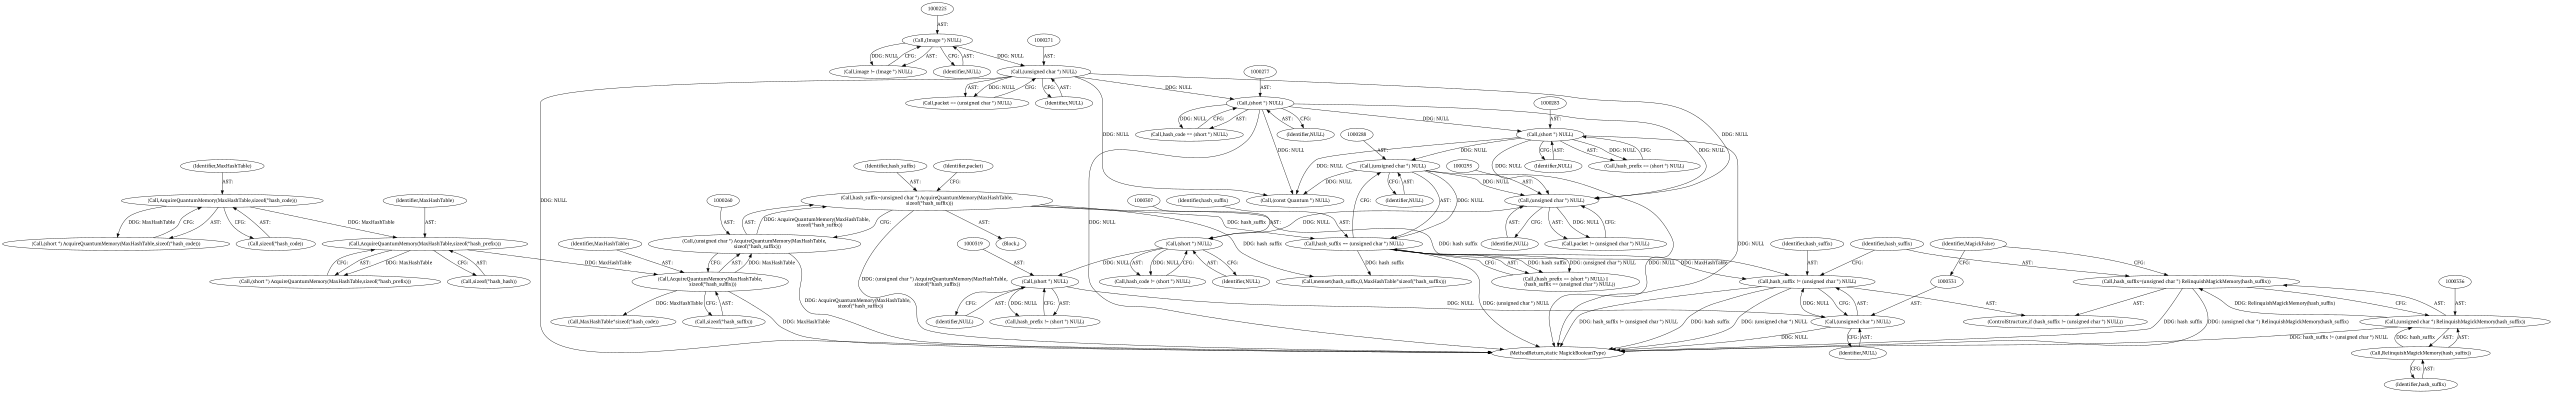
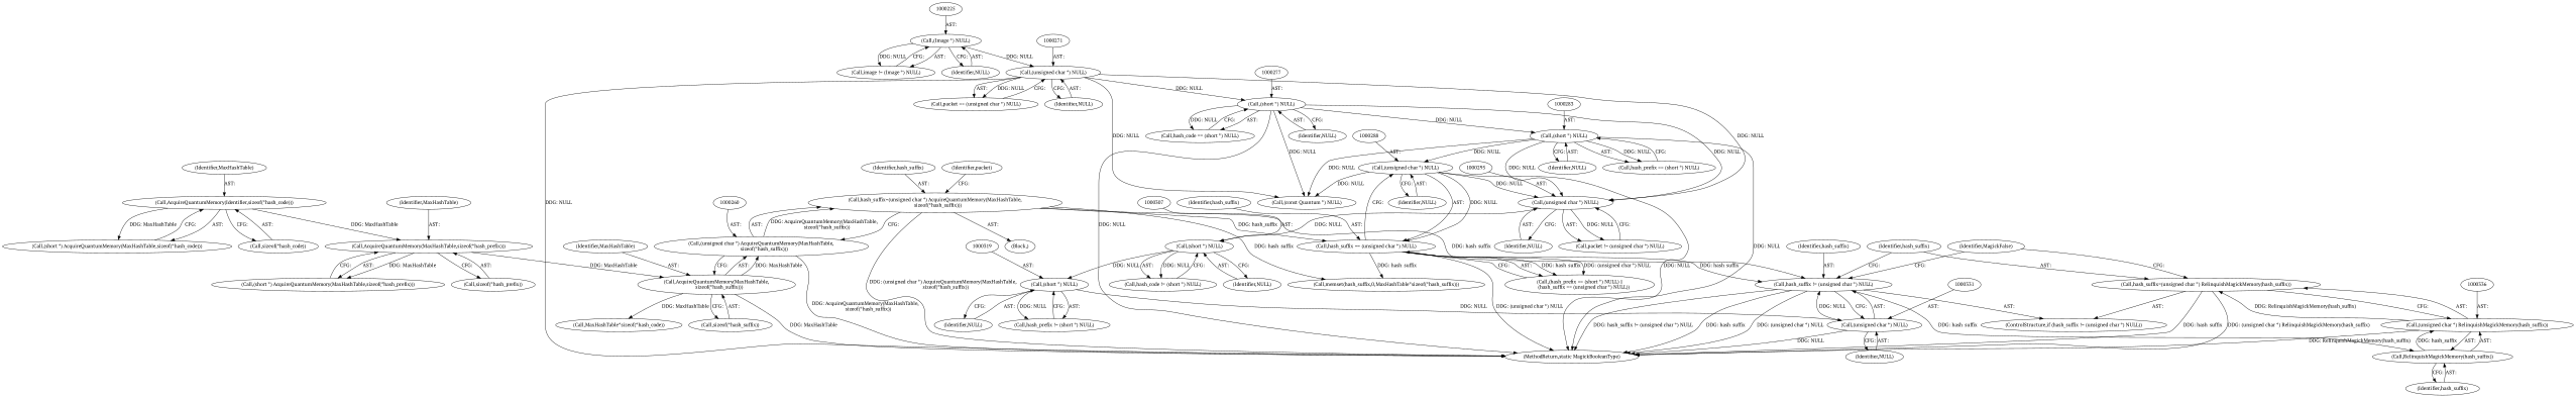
  digraph {
    fontname="PT Serif"
    node [fontname="PT Serif"]
    edge [fontname="PT Serif"]
    n1 [label="(Call,hash_suffix=(unsigned char *) RelinquishMagickMemory(hash_suffix))"]
    n2 [label="(Call,(unsigned char *) RelinquishMagickMemory(hash_suffix))"]
    n3 [label="(MethodReturn,static MagickBooleanType)"]
    n4 [label="(ControlStructure,if (hash_suffix != (unsigned char *) NULL))"]
    n5 [label="(Call,RelinquishMagickMemory(hash_suffix))"]
    n6 [label="(Identifier,hash_suffix)"]
    n7 [label="(Call,hash_suffix != (unsigned char *) NULL)"]
    n8 [label="(Call,(unsigned char *) NULL)"]
    n9 [label="(Identifier,NULL)"]
    n10 [label="(Call,hash_suffix == (unsigned char *) NULL)"]
    n11 [label="(Call,(unsigned char *) NULL)"]
    n12 [label="(Call,memset(hash_suffix,0,MaxHashTable*sizeof(*hash_suffix)))"]
    n13 [label="(Call,(hash_prefix == (short *) NULL) ||\n      (hash_suffix == (unsigned char *) NULL))"]
    n14 [label="(Call,(unsigned char *) NULL)"]
    n15 [label="(Call,(const Quantum *) NULL)"]
    n16 [label="(Identifier,NULL)"]
    n17 [label="(Call,hash_suffix=(unsigned char *) AcquireQuantumMemory(MaxHashTable,\n    sizeof(*hash_suffix)))"]
    n18 [label="(Call,(unsigned char *) AcquireQuantumMemory(MaxHashTable,\n    sizeof(*hash_suffix)))"]
    n19 [label="(Block,)"]
    n20 [label="(Call,AcquireQuantumMemory(MaxHashTable,\n    sizeof(*hash_suffix)))"]
    n21 [label="(Call,MaxHashTable*sizeof(*hash_code))"]
    n22 [label="(Call,sizeof(*hash_suffix))"]
    n23 [label="(Call,AcquireQuantumMemory(MaxHashTable,sizeof(*hash_prefix)))"]
-   n24 [label="(Call,sizeof(*hash_hash))"]
+   n24 [label="(Call,sizeof(*hash_prefix))"]
    n25 [label="(Call,(short *) AcquireQuantumMemory(MaxHashTable,sizeof(*hash_prefix)))"]
-   n26 [label="(Call,AcquireQuantumMemory(MaxHashTable,sizeof(*hash_code)))"]
+   n26 [label="(Call,AcquireQuantumMemory(Identifier,sizeof(*hash_code)))"]
    n27 [label="(Call,sizeof(*hash_code))"]
    n28 [label="(Call,(short *) AcquireQuantumMemory(MaxHashTable,sizeof(*hash_code)))"]
    n29 [label="(Call,(short *) NULL)"]
    n30 [label="(Identifier,NULL)"]
    n31 [label="(Call,packet != (unsigned char *) NULL)"]
    n32 [label="(Call,(short *) NULL)"]
    n33 [label="(Call,hash_prefix == (short *) NULL)"]
    n34 [label="(Identifier,NULL)"]
    n35 [label="(Call,(short *) NULL)"]
    n36 [label="(Call,hash_code == (short *) NULL)"]
    n37 [label="(Identifier,NULL)"]
    n38 [label="(Call,(unsigned char *) NULL)"]
    n39 [label="(Call,packet == (unsigned char *) NULL)"]
    n40 [label="(Identifier,NULL)"]
    n41 [label="(Call,(Image *) NULL)"]
    n42 [label="(Identifier,NULL)"]
    n43 [label="(Call,image != (Image *) NULL)"]
    n44 [label="(Call,(short *) NULL)"]
    n45 [label="(Identifier,NULL)"]
    n46 [label="(Call,hash_prefix != (short *) NULL)"]
    n47 [label="(Identifier,NULL)"]
    n48 [label="(Call,hash_code != (short *) NULL)"]
    n49 [label="(Identifier,hash_suffix)"]
    n50 [label="(Identifier,MaxHashTable)"]
    n51 [label="(Identifier,packet)"]
    n52 [label="(Identifier,hash_suffix)"]
    n53 [label="(Identifier,MaxHashTable)"]
    n54 [label="(Identifier,hash_suffix)"]
    n55 [label="(Identifier,MaxHashTable)"]
    n56 [label="(Identifier,MagickFalse)"]
    n57 [label="(Identifier,hash_suffix)"]
    1000336
    1000260
    1000288
    1000283
    1000277
    1000271
    1000225
    1000331
    1000319
    1000307
    1000295
    n1 -> n2 [label="CFG: "]
    n1 -> n3 [label="DDG: hash_suffix"]
    n1 -> n3 [label="DDG: (unsigned char *) RelinquishMagickMemory(hash_suffix)"]
    n1 -> n4 [label="AST: "]
    n2 -> n1 [label="AST: "]
    n2 -> n1 [label="DDG: RelinquishMagickMemory(hash_suffix)"]
-   n2 -> n3 [label="DDG: hash_suffix != (unsigned char *) NULL"]
+   n2 -> n3 [label="DDG: RelinquishMagickMemory(hash_suffix)"]
    n2 -> n5 [label="AST: "]
    n5 -> n2 [label="AST: "]
    n5 -> n2 [label="DDG: hash_suffix"]
    n5 -> n6 [label="CFG: "]
    n6 -> n5 [label="AST: "]
    n7 -> n3 [label="DDG: hash_suffix != (unsigned char *) NULL"]
    n7 -> n3 [label="DDG: hash_suffix"]
    n7 -> n3 [label="DDG: (unsigned char *) NULL"]
    n7 -> n4 [label="AST: "]
+   n7 -> n5 [label="DDG: hash_suffix"]
    n7 -> n8 [label="CFG: "]
    n8 -> n3 [label="DDG: NULL"]
    n8 -> n7 [label="AST: "]
    n8 -> n7 [label="DDG: NULL"]
    n8 -> n9 [label="CFG: "]
    n9 -> n8 [label="AST: "]
    n10 -> n3 [label="DDG: (unsigned char *) NULL"]
-   n10 -> n7 [label="DDG: MaxHashTable"]
+   n10 -> n7 [label="DDG: hash_suffix"]
    n10 -> n11 [label="CFG: "]
    n10 -> n12 [label="DDG: hash_suffix"]
    n10 -> n13 [label="AST: "]
    n10 -> n13 [label="DDG: hash_suffix"]
    n10 -> n13 [label="DDG: (unsigned char *) NULL"]
    n11 -> n3 [label="DDG: NULL"]
    n11 -> n10 [label="AST: "]
    n11 -> n10 [label="DDG: NULL"]
    n11 -> n14 [label="DDG: NULL"]
    n11 -> n15 [label="DDG: NULL"]
    n11 -> n16 [label="CFG: "]
    n13 -> n10 [label="CFG: "]
    n14 -> n29 [label="DDG: NULL"]
    n14 -> n30 [label="CFG: "]
    n14 -> n31 [label="AST: "]
    n14 -> n31 [label="DDG: NULL"]
    n16 -> n11 [label="AST: "]
    n17 -> n3 [label="DDG: (unsigned char *) AcquireQuantumMemory(MaxHashTable,\n    sizeof(*hash_suffix))"]
    n17 -> n7 [label="DDG: hash_suffix"]
    n17 -> n10 [label="DDG: hash_suffix"]
    n17 -> n12 [label="DDG: hash_suffix"]
    n17 -> n18 [label="CFG: "]
    n17 -> n19 [label="AST: "]
    n18 -> n3 [label="DDG: AcquireQuantumMemory(MaxHashTable,\n    sizeof(*hash_suffix))"]
    n18 -> n17 [label="AST: "]
    n18 -> n17 [label="DDG: AcquireQuantumMemory(MaxHashTable,\n    sizeof(*hash_suffix))"]
    n18 -> n20 [label="CFG: "]
    n20 -> n3 [label="DDG: MaxHashTable"]
    n20 -> n18 [label="AST: "]
    n20 -> n18 [label="DDG: MaxHashTable"]
    n20 -> n21 [label="DDG: MaxHashTable"]
    n20 -> n22 [label="CFG: "]
    n22 -> n20 [label="AST: "]
    n23 -> n20 [label="DDG: MaxHashTable"]
    n23 -> n24 [label="CFG: "]
    n23 -> n25 [label="AST: "]
    n23 -> n25 [label="DDG: MaxHashTable"]
    n24 -> n23 [label="AST: "]
    n25 -> n23 [label="CFG: "]
    n26 -> n23 [label="DDG: MaxHashTable"]
    n26 -> n27 [label="CFG: "]
    n26 -> n28 [label="AST: "]
    n26 -> n28 [label="DDG: MaxHashTable"]
    n27 -> n26 [label="AST: "]
    n28 -> n26 [label="CFG: "]
    n29 -> n44 [label="DDG: NULL"]
    n29 -> n47 [label="CFG: "]
    n29 -> n48 [label="AST: "]
    n29 -> n48 [label="DDG: NULL"]
    n30 -> n14 [label="AST: "]
    n31 -> n14 [label="CFG: "]
    n32 -> n3 [label="DDG: NULL"]
    n32 -> n11 [label="DDG: NULL"]
    n32 -> n14 [label="DDG: NULL"]
    n32 -> n15 [label="DDG: NULL"]
    n32 -> n33 [label="AST: "]
    n32 -> n33 [label="DDG: NULL"]
    n32 -> n34 [label="CFG: "]
    n33 -> n32 [label="CFG: "]
    n34 -> n32 [label="AST: "]
    n35 -> n3 [label="DDG: NULL"]
    n35 -> n14 [label="DDG: NULL"]
    n35 -> n15 [label="DDG: NULL"]
    n35 -> n32 [label="DDG: NULL"]
    n35 -> n36 [label="AST: "]
    n35 -> n36 [label="DDG: NULL"]
    n35 -> n37 [label="CFG: "]
    n36 -> n35 [label="CFG: "]
    n37 -> n35 [label="AST: "]
    n38 -> n3 [label="DDG: NULL"]
    n38 -> n14 [label="DDG: NULL"]
    n38 -> n15 [label="DDG: NULL"]
    n38 -> n35 [label="DDG: NULL"]
    n38 -> n39 [label="AST: "]
    n38 -> n39 [label="DDG: NULL"]
    n38 -> n40 [label="CFG: "]
    n39 -> n38 [label="CFG: "]
    n40 -> n38 [label="AST: "]
    n41 -> n38 [label="DDG: NULL"]
    n41 -> n42 [label="CFG: "]
    n41 -> n43 [label="AST: "]
    n41 -> n43 [label="DDG: NULL"]
    n42 -> n41 [label="AST: "]
    n43 -> n41 [label="CFG: "]
    n44 -> n8 [label="DDG: NULL"]
    n44 -> n45 [label="CFG: "]
    n44 -> n46 [label="AST: "]
    n44 -> n46 [label="DDG: NULL"]
    n45 -> n44 [label="AST: "]
    n46 -> n44 [label="CFG: "]
    n47 -> n29 [label="AST: "]
    n48 -> n29 [label="CFG: "]
    n49 -> n1 [label="AST: "]
    n49 -> n7 [label="CFG: "]
    n50 -> n23 [label="AST: "]
    n51 -> n17 [label="CFG: "]
    n52 -> n10 [label="AST: "]
    n53 -> n26 [label="AST: "]
    n54 -> n17 [label="AST: "]
    n55 -> n20 [label="AST: "]
    n56 -> n1 [label="CFG: "]
-   n56 -> 1000331 [label="CFG: "]
+   n56 -> n7 [label="CFG: "]
    n57 -> n7 [label="AST: "]
    1000336 -> n2 [label="AST: "]
    1000260 -> n18 [label="AST: "]
    1000288 -> n11 [label="AST: "]
    1000283 -> n32 [label="AST: "]
    1000277 -> n35 [label="AST: "]
    1000271 -> n38 [label="AST: "]
    1000225 -> n41 [label="AST: "]
    1000331 -> n8 [label="AST: "]
    1000319 -> n44 [label="AST: "]
    1000307 -> n29 [label="AST: "]
    1000295 -> n14 [label="AST: "]
  }
